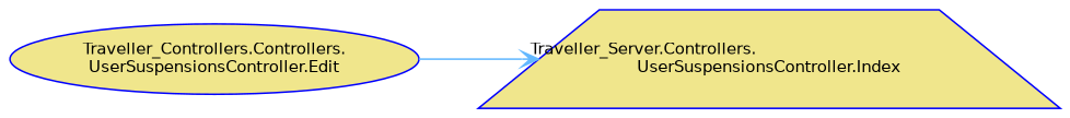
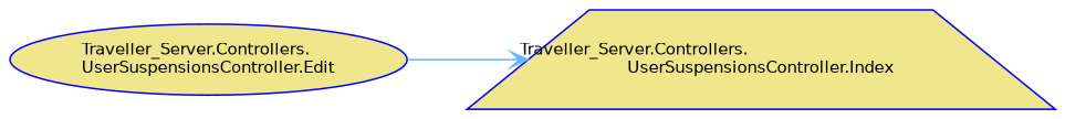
  digraph {
    rankdir=LR
    node [color=blue fillcolor=khaki fontname=Helvetica fontsize=10 style=filled]
-   n1 [fontcolor=black height=0.2 label="Traveller_Controllers.Controllers.\lUserSuspensionsController.Edit" shape=ellipse width=0.4]
+   n1 [fontcolor=black height=0.2 label="Traveller_Server.Controllers.\lUserSuspensionsController.Edit" shape=ellipse width=0.4]
    n2 [height=0.2 label="Traveller_Server.Controllers.\lUserSuspensionsController.Index" shape=trapezium width=0.4]
    n1 -> n2 [color=steelblue1 fontname=Helvetica fontsize=10 labelfontname=Helvetica labelfontsize=10 style=solid arrowhead=vee]
  }
